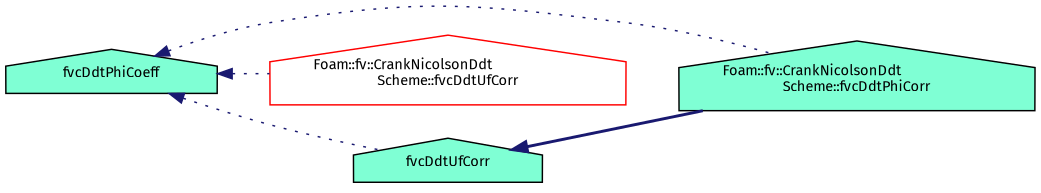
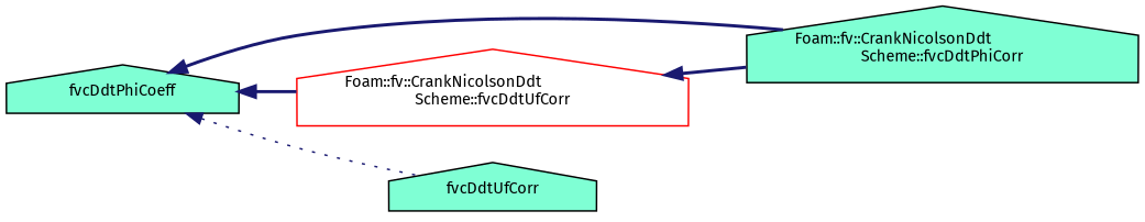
  digraph {
    fontname="Fira Sans"
    rankdir=LR
    node [color=black fillcolor=aquamarine fontname="Fira Sans" fontsize=10 shape=house style=filled]
    edge [color=midnightblue dir=back fontname="Fira Sans" fontsize=10 labelfontname=FreeSans labelfontsize=10 style=bold]
    n1 [fontcolor=black height=0.2 label=fvcDdtPhiCoeff width=0.4]
    n2 [height=0.2 label="Foam::fv::CrankNicolsonDdt\lScheme::fvcDdtPhiCorr" width=0.4]
    n3 [color=red fillcolor=white height=0.2 label="Foam::fv::CrankNicolsonDdt\lScheme::fvcDdtUfCorr" width=0.4]
    n4 [height=0.2 label=fvcDdtUfCorr width=0.4]
-   n1 -> n2 [style=dotted]
-   n1 -> n3 [style=dotted]
+   n1 -> n2
+   n1 -> n3
    n1 -> n4 [style=dotted]
-   n4 -> n2
+   n3 -> n2
  }
